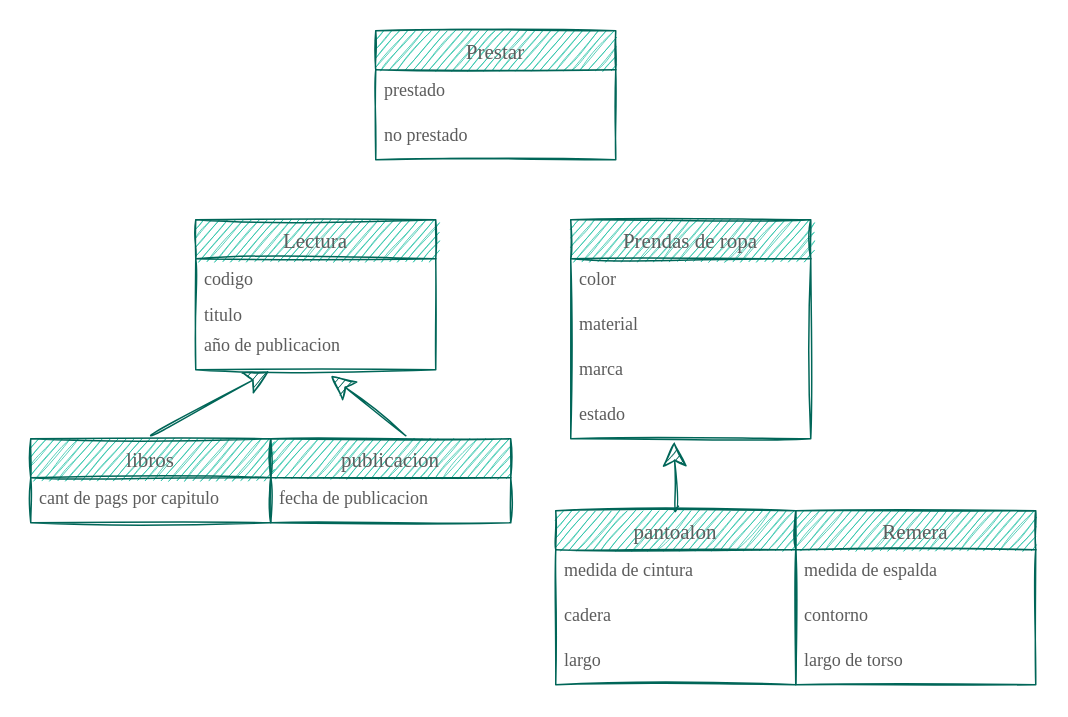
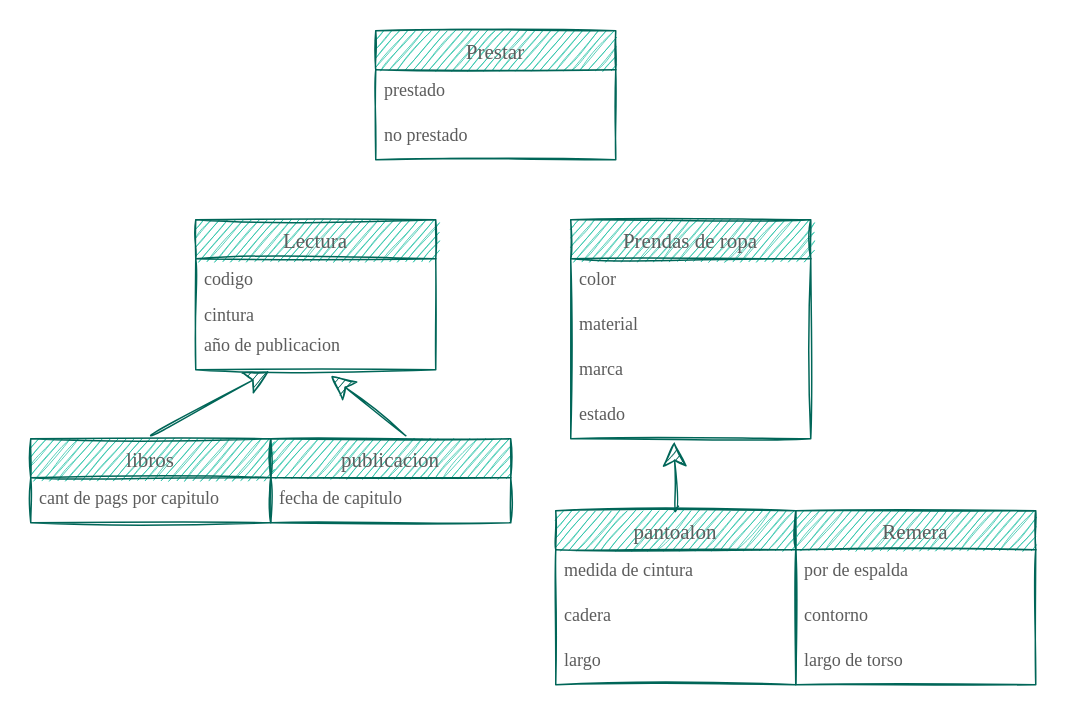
  <mxCell id="0" />
  <mxCell id="1" parent="0" />
  <mxCell id="2" value="Lectura" style="swimlane;fontStyle=0;childLayout=stackLayout;horizontal=1;startSize=26;horizontalStack=0;resizeParent=1;resizeParentMax=0;resizeLast=0;collapsible=1;marginBottom=0;align=center;fontSize=14;sketch=1;hachureGap=4;strokeColor=#006658;fontFamily=Architects Daughter;fontSource=https%3A%2F%2Ffonts.googleapis.com%2Fcss%3Ffamily%3DArchitects%2BDaughter;fontColor=#5C5C5C;fillColor=#21C0A5;" vertex="1" parent="1"><mxGeometry x="130" y="146" width="160" height="100" as="geometry"><mxRectangle x="120" y="80" width="90" height="30" as="alternateBounds" /></mxGeometry></mxCell>
  <mxCell id="3" value="codigo" style="text;strokeColor=none;fillColor=none;spacingLeft=4;spacingRight=4;overflow=hidden;rotatable=0;points=[[0,0.5],[1,0.5]];portConstraint=eastwest;fontSize=12;sketch=1;hachureGap=4;fontFamily=Architects Daughter;fontSource=https%3A%2F%2Ffonts.googleapis.com%2Fcss%3Ffamily%3DArchitects%2BDaughter;fontColor=#5C5C5C;" vertex="1" parent="2"><mxGeometry y="26" width="160" height="24" as="geometry" /></mxCell>
- <mxCell id="4" value="titulo" style="text;strokeColor=none;fillColor=none;spacingLeft=4;spacingRight=4;overflow=hidden;rotatable=0;points=[[0,0.5],[1,0.5]];portConstraint=eastwest;fontSize=12;sketch=1;hachureGap=4;fontFamily=Architects Daughter;fontSource=https%3A%2F%2Ffonts.googleapis.com%2Fcss%3Ffamily%3DArchitects%2BDaughter;fontColor=#5C5C5C;" vertex="1" parent="2"><mxGeometry y="50" width="160" height="20" as="geometry" /></mxCell>
+ <mxCell id="4" value="cintura" style="text;strokeColor=none;fillColor=none;spacingLeft=4;spacingRight=4;overflow=hidden;rotatable=0;points=[[0,0.5],[1,0.5]];portConstraint=eastwest;fontSize=12;sketch=1;hachureGap=4;fontFamily=Architects Daughter;fontSource=https%3A%2F%2Ffonts.googleapis.com%2Fcss%3Ffamily%3DArchitects%2BDaughter;fontColor=#5C5C5C;" vertex="1" parent="2"><mxGeometry y="50" width="160" height="20" as="geometry" /></mxCell>
  <mxCell id="5" value="año de publicacion" style="text;strokeColor=none;fillColor=none;spacingLeft=4;spacingRight=4;overflow=hidden;rotatable=0;points=[[0,0.5],[1,0.5]];portConstraint=eastwest;fontSize=12;sketch=1;hachureGap=4;fontFamily=Architects Daughter;fontSource=https%3A%2F%2Ffonts.googleapis.com%2Fcss%3Ffamily%3DArchitects%2BDaughter;fontColor=#5C5C5C;" vertex="1" parent="2"><mxGeometry y="70" width="160" height="30" as="geometry" /></mxCell>
  <mxCell id="6" value="Prendas de ropa" style="swimlane;fontStyle=0;childLayout=stackLayout;horizontal=1;startSize=26;horizontalStack=0;resizeParent=1;resizeParentMax=0;resizeLast=0;collapsible=1;marginBottom=0;align=center;fontSize=14;sketch=1;hachureGap=4;strokeColor=#006658;fontFamily=Architects Daughter;fontSource=https%3A%2F%2Ffonts.googleapis.com%2Fcss%3Ffamily%3DArchitects%2BDaughter;fontColor=#5C5C5C;fillColor=#21C0A5;" vertex="1" parent="1"><mxGeometry x="380" y="146" width="160" height="146" as="geometry" /></mxCell>
  <mxCell id="7" value="color" style="text;strokeColor=none;fillColor=none;spacingLeft=4;spacingRight=4;overflow=hidden;rotatable=0;points=[[0,0.5],[1,0.5]];portConstraint=eastwest;fontSize=12;sketch=1;hachureGap=4;fontFamily=Architects Daughter;fontSource=https%3A%2F%2Ffonts.googleapis.com%2Fcss%3Ffamily%3DArchitects%2BDaughter;fontColor=#5C5C5C;" vertex="1" parent="6"><mxGeometry y="26" width="160" height="30" as="geometry" /></mxCell>
  <mxCell id="8" value="material" style="text;strokeColor=none;fillColor=none;spacingLeft=4;spacingRight=4;overflow=hidden;rotatable=0;points=[[0,0.5],[1,0.5]];portConstraint=eastwest;fontSize=12;sketch=1;hachureGap=4;fontFamily=Architects Daughter;fontSource=https%3A%2F%2Ffonts.googleapis.com%2Fcss%3Ffamily%3DArchitects%2BDaughter;fontColor=#5C5C5C;" vertex="1" parent="6"><mxGeometry y="56" width="160" height="30" as="geometry" /></mxCell>
  <mxCell id="9" value="marca" style="text;strokeColor=none;fillColor=none;spacingLeft=4;spacingRight=4;overflow=hidden;rotatable=0;points=[[0,0.5],[1,0.5]];portConstraint=eastwest;fontSize=12;sketch=1;hachureGap=4;fontFamily=Architects Daughter;fontSource=https%3A%2F%2Ffonts.googleapis.com%2Fcss%3Ffamily%3DArchitects%2BDaughter;fontColor=#5C5C5C;" vertex="1" parent="6"><mxGeometry y="86" width="160" height="30" as="geometry" /></mxCell>
  <mxCell id="10" value="estado" style="text;strokeColor=none;fillColor=none;spacingLeft=4;spacingRight=4;overflow=hidden;rotatable=0;points=[[0,0.5],[1,0.5]];portConstraint=eastwest;fontSize=12;sketch=1;hachureGap=4;fontFamily=Architects Daughter;fontSource=https%3A%2F%2Ffonts.googleapis.com%2Fcss%3Ffamily%3DArchitects%2BDaughter;fontColor=#5C5C5C;" vertex="1" parent="6"><mxGeometry y="116" width="160" height="30" as="geometry" /></mxCell>
  <mxCell id="11" value="" style="endArrow=classic;html=1;rounded=0;sketch=1;hachureGap=4;strokeColor=#006658;fontFamily=Architects Daughter;fontSource=https%3A%2F%2Ffonts.googleapis.com%2Fcss%3Ffamily%3DArchitects%2BDaughter;fontSize=16;fontColor=#5C5C5C;startSize=14;endSize=14;sourcePerimeterSpacing=8;targetPerimeterSpacing=8;fillColor=#21C0A5;curved=1;entryX=0.431;entryY=1.067;entryDx=0;entryDy=0;entryPerimeter=0;" edge="1" parent="6" target="10"><mxGeometry width="50" height="50" relative="1" as="geometry"><mxPoint x="70" y="194" as="sourcePoint" /><mxPoint x="120" y="144" as="targetPoint" /></mxGeometry></mxCell>
  <mxCell id="12" value="Prestar" style="swimlane;fontStyle=0;childLayout=stackLayout;horizontal=1;startSize=26;horizontalStack=0;resizeParent=1;resizeParentMax=0;resizeLast=0;collapsible=1;marginBottom=0;align=center;fontSize=14;sketch=1;hachureGap=4;strokeColor=#006658;fontFamily=Architects Daughter;fontSource=https%3A%2F%2Ffonts.googleapis.com%2Fcss%3Ffamily%3DArchitects%2BDaughter;fontColor=#5C5C5C;fillColor=#21C0A5;" vertex="1" parent="1"><mxGeometry x="250" y="20" width="160" height="86" as="geometry" /></mxCell>
  <mxCell id="13" value="prestado" style="text;strokeColor=none;fillColor=none;spacingLeft=4;spacingRight=4;overflow=hidden;rotatable=0;points=[[0,0.5],[1,0.5]];portConstraint=eastwest;fontSize=12;sketch=1;hachureGap=4;fontFamily=Architects Daughter;fontSource=https%3A%2F%2Ffonts.googleapis.com%2Fcss%3Ffamily%3DArchitects%2BDaughter;fontColor=#5C5C5C;" vertex="1" parent="12"><mxGeometry y="26" width="160" height="30" as="geometry" /></mxCell>
  <mxCell id="14" value="no prestado" style="text;strokeColor=none;fillColor=none;spacingLeft=4;spacingRight=4;overflow=hidden;rotatable=0;points=[[0,0.5],[1,0.5]];portConstraint=eastwest;fontSize=12;sketch=1;hachureGap=4;fontFamily=Architects Daughter;fontSource=https%3A%2F%2Ffonts.googleapis.com%2Fcss%3Ffamily%3DArchitects%2BDaughter;fontColor=#5C5C5C;" vertex="1" parent="12"><mxGeometry y="56" width="160" height="30" as="geometry" /></mxCell>
  <mxCell id="15" value="libros" style="swimlane;fontStyle=0;childLayout=stackLayout;horizontal=1;startSize=26;horizontalStack=0;resizeParent=1;resizeParentMax=0;resizeLast=0;collapsible=1;marginBottom=0;align=center;fontSize=14;sketch=1;hachureGap=4;strokeColor=#006658;fontFamily=Architects Daughter;fontSource=https%3A%2F%2Ffonts.googleapis.com%2Fcss%3Ffamily%3DArchitects%2BDaughter;fontColor=#5C5C5C;fillColor=#21C0A5;" vertex="1" parent="1"><mxGeometry x="20" y="292" width="160" height="56" as="geometry" /></mxCell>
  <mxCell id="16" value="cant de pags por capitulo" style="text;strokeColor=none;fillColor=none;spacingLeft=4;spacingRight=4;overflow=hidden;rotatable=0;points=[[0,0.5],[1,0.5]];portConstraint=eastwest;fontSize=12;sketch=1;hachureGap=4;fontFamily=Architects Daughter;fontSource=https%3A%2F%2Ffonts.googleapis.com%2Fcss%3Ffamily%3DArchitects%2BDaughter;fontColor=#5C5C5C;" vertex="1" parent="15"><mxGeometry y="26" width="160" height="30" as="geometry" /></mxCell>
  <mxCell id="17" value="publicacion" style="swimlane;fontStyle=0;childLayout=stackLayout;horizontal=1;startSize=26;horizontalStack=0;resizeParent=1;resizeParentMax=0;resizeLast=0;collapsible=1;marginBottom=0;align=center;fontSize=14;sketch=1;hachureGap=4;strokeColor=#006658;fontFamily=Architects Daughter;fontSource=https%3A%2F%2Ffonts.googleapis.com%2Fcss%3Ffamily%3DArchitects%2BDaughter;fontColor=#5C5C5C;fillColor=#21C0A5;" vertex="1" parent="1"><mxGeometry x="180" y="292" width="160" height="56" as="geometry" /></mxCell>
- <mxCell id="18" value="fecha de publicacion" style="text;strokeColor=none;fillColor=none;spacingLeft=4;spacingRight=4;overflow=hidden;rotatable=0;points=[[0,0.5],[1,0.5]];portConstraint=eastwest;fontSize=12;sketch=1;hachureGap=4;fontFamily=Architects Daughter;fontSource=https%3A%2F%2Ffonts.googleapis.com%2Fcss%3Ffamily%3DArchitects%2BDaughter;fontColor=#5C5C5C;" vertex="1" parent="17"><mxGeometry y="26" width="160" height="30" as="geometry" /></mxCell>
+ <mxCell id="18" value="fecha de capitulo" style="text;strokeColor=none;fillColor=none;spacingLeft=4;spacingRight=4;overflow=hidden;rotatable=0;points=[[0,0.5],[1,0.5]];portConstraint=eastwest;fontSize=12;sketch=1;hachureGap=4;fontFamily=Architects Daughter;fontSource=https%3A%2F%2Ffonts.googleapis.com%2Fcss%3Ffamily%3DArchitects%2BDaughter;fontColor=#5C5C5C;" vertex="1" parent="17"><mxGeometry y="26" width="160" height="30" as="geometry" /></mxCell>
  <mxCell id="19" value="pantoalon" style="swimlane;fontStyle=0;childLayout=stackLayout;horizontal=1;startSize=26;horizontalStack=0;resizeParent=1;resizeParentMax=0;resizeLast=0;collapsible=1;marginBottom=0;align=center;fontSize=14;sketch=1;hachureGap=4;strokeColor=#006658;fontFamily=Architects Daughter;fontSource=https%3A%2F%2Ffonts.googleapis.com%2Fcss%3Ffamily%3DArchitects%2BDaughter;fontColor=#5C5C5C;fillColor=#21C0A5;" vertex="1" parent="1"><mxGeometry x="370" y="340" width="160" height="116" as="geometry" /></mxCell>
  <mxCell id="20" value="medida de cintura" style="text;strokeColor=none;fillColor=none;spacingLeft=4;spacingRight=4;overflow=hidden;rotatable=0;points=[[0,0.5],[1,0.5]];portConstraint=eastwest;fontSize=12;sketch=1;hachureGap=4;fontFamily=Architects Daughter;fontSource=https%3A%2F%2Ffonts.googleapis.com%2Fcss%3Ffamily%3DArchitects%2BDaughter;fontColor=#5C5C5C;" vertex="1" parent="19"><mxGeometry y="26" width="160" height="30" as="geometry" /></mxCell>
  <mxCell id="21" value="cadera" style="text;strokeColor=none;fillColor=none;spacingLeft=4;spacingRight=4;overflow=hidden;rotatable=0;points=[[0,0.5],[1,0.5]];portConstraint=eastwest;fontSize=12;sketch=1;hachureGap=4;fontFamily=Architects Daughter;fontSource=https%3A%2F%2Ffonts.googleapis.com%2Fcss%3Ffamily%3DArchitects%2BDaughter;fontColor=#5C5C5C;" vertex="1" parent="19"><mxGeometry y="56" width="160" height="30" as="geometry" /></mxCell>
  <mxCell id="22" value="largo" style="text;strokeColor=none;fillColor=none;spacingLeft=4;spacingRight=4;overflow=hidden;rotatable=0;points=[[0,0.5],[1,0.5]];portConstraint=eastwest;fontSize=12;sketch=1;hachureGap=4;fontFamily=Architects Daughter;fontSource=https%3A%2F%2Ffonts.googleapis.com%2Fcss%3Ffamily%3DArchitects%2BDaughter;fontColor=#5C5C5C;" vertex="1" parent="19"><mxGeometry y="86" width="160" height="30" as="geometry" /></mxCell>
  <mxCell id="23" value="Remera" style="swimlane;fontStyle=0;childLayout=stackLayout;horizontal=1;startSize=26;horizontalStack=0;resizeParent=1;resizeParentMax=0;resizeLast=0;collapsible=1;marginBottom=0;align=center;fontSize=14;sketch=1;hachureGap=4;strokeColor=#006658;fontFamily=Architects Daughter;fontSource=https%3A%2F%2Ffonts.googleapis.com%2Fcss%3Ffamily%3DArchitects%2BDaughter;fontColor=#5C5C5C;fillColor=#21C0A5;" vertex="1" parent="1"><mxGeometry x="530" y="340" width="160" height="116" as="geometry" /></mxCell>
- <mxCell id="24" value="medida de espalda" style="text;strokeColor=none;fillColor=none;spacingLeft=4;spacingRight=4;overflow=hidden;rotatable=0;points=[[0,0.5],[1,0.5]];portConstraint=eastwest;fontSize=12;sketch=1;hachureGap=4;fontFamily=Architects Daughter;fontSource=https%3A%2F%2Ffonts.googleapis.com%2Fcss%3Ffamily%3DArchitects%2BDaughter;fontColor=#5C5C5C;" vertex="1" parent="23"><mxGeometry y="26" width="160" height="30" as="geometry" /></mxCell>
+ <mxCell id="24" value="por de espalda" style="text;strokeColor=none;fillColor=none;spacingLeft=4;spacingRight=4;overflow=hidden;rotatable=0;points=[[0,0.5],[1,0.5]];portConstraint=eastwest;fontSize=12;sketch=1;hachureGap=4;fontFamily=Architects Daughter;fontSource=https%3A%2F%2Ffonts.googleapis.com%2Fcss%3Ffamily%3DArchitects%2BDaughter;fontColor=#5C5C5C;" vertex="1" parent="23"><mxGeometry y="26" width="160" height="30" as="geometry" /></mxCell>
  <mxCell id="25" value="contorno" style="text;strokeColor=none;fillColor=none;spacingLeft=4;spacingRight=4;overflow=hidden;rotatable=0;points=[[0,0.5],[1,0.5]];portConstraint=eastwest;fontSize=12;sketch=1;hachureGap=4;fontFamily=Architects Daughter;fontSource=https%3A%2F%2Ffonts.googleapis.com%2Fcss%3Ffamily%3DArchitects%2BDaughter;fontColor=#5C5C5C;" vertex="1" parent="23"><mxGeometry y="56" width="160" height="30" as="geometry" /></mxCell>
  <mxCell id="26" value="largo de torso" style="text;strokeColor=none;fillColor=none;spacingLeft=4;spacingRight=4;overflow=hidden;rotatable=0;points=[[0,0.5],[1,0.5]];portConstraint=eastwest;fontSize=12;sketch=1;hachureGap=4;fontFamily=Architects Daughter;fontSource=https%3A%2F%2Ffonts.googleapis.com%2Fcss%3Ffamily%3DArchitects%2BDaughter;fontColor=#5C5C5C;" vertex="1" parent="23"><mxGeometry y="86" width="160" height="30" as="geometry" /></mxCell>
  <mxCell id="27" value="" style="endArrow=none;html=1;rounded=0;sketch=1;hachureGap=4;strokeColor=#006658;fontFamily=Architects Daughter;fontSource=https%3A%2F%2Ffonts.googleapis.com%2Fcss%3Ffamily%3DArchitects%2BDaughter;fontSize=16;fontColor=#5C5C5C;startSize=14;endSize=14;sourcePerimeterSpacing=8;fillColor=#21C0A5;curved=1;entryX=0.463;entryY=1.067;entryDx=0;entryDy=0;entryPerimeter=0;exitX=0.5;exitY=0;exitDx=0;exitDy=0;" edge="1" parent="1" source="19"><mxGeometry width="50" height="50" relative="1" as="geometry"><mxPoint x="450" y="340" as="sourcePoint" /><mxPoint x="451.78" y="337.01" as="targetPoint" /></mxGeometry></mxCell>
  <mxCell id="28" value="" style="endArrow=classic;html=1;rounded=0;sketch=1;hachureGap=4;strokeColor=#006658;fontFamily=Architects Daughter;fontSource=https%3A%2F%2Ffonts.googleapis.com%2Fcss%3Ffamily%3DArchitects%2BDaughter;fontSize=16;fontColor=#5C5C5C;startSize=14;endSize=14;sourcePerimeterSpacing=8;targetPerimeterSpacing=8;fillColor=#21C0A5;curved=1;exitX=0.563;exitY=-0.036;exitDx=0;exitDy=0;exitPerimeter=0;" edge="1" parent="1" source="17"><mxGeometry width="50" height="50" relative="1" as="geometry"><mxPoint x="220" y="280" as="sourcePoint" /><mxPoint x="220" y="250" as="targetPoint" /></mxGeometry></mxCell>
  <mxCell id="29" value="" style="endArrow=classic;html=1;rounded=0;sketch=1;hachureGap=4;strokeColor=#006658;fontFamily=Architects Daughter;fontSource=https%3A%2F%2Ffonts.googleapis.com%2Fcss%3Ffamily%3DArchitects%2BDaughter;fontSize=16;fontColor=#5C5C5C;startSize=14;endSize=14;sourcePerimeterSpacing=8;targetPerimeterSpacing=8;fillColor=#21C0A5;curved=1;entryX=0.306;entryY=1.033;entryDx=0;entryDy=0;entryPerimeter=0;" edge="1" parent="1" target="5"><mxGeometry width="50" height="50" relative="1" as="geometry"><mxPoint x="100" y="290" as="sourcePoint" /><mxPoint x="150" y="240" as="targetPoint" /></mxGeometry></mxCell>
